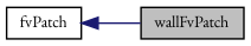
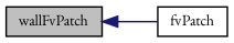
  digraph {
    rankdir=LR
    fontname="EB Garamond"
    node [color=black fontname="EB Garamond" fontsize=10 shape=record]
    n1 [fillcolor=grey75 fontcolor=black height=0.2 label=wallFvPatch style=filled width=0.4]
    n2 [height=0.2 label=fvPatch width=0.4]
-   n2 -> n1 [color=midnightblue dir=back fontname="EB Garamond" fontsize=10 labelfontname=Helvetica labelfontsize=10 style=solid]
+   n1 -> n2 [color=midnightblue dir=back fontname="EB Garamond" fontsize=10 labelfontname=Helvetica labelfontsize=10 style=solid]
  }
